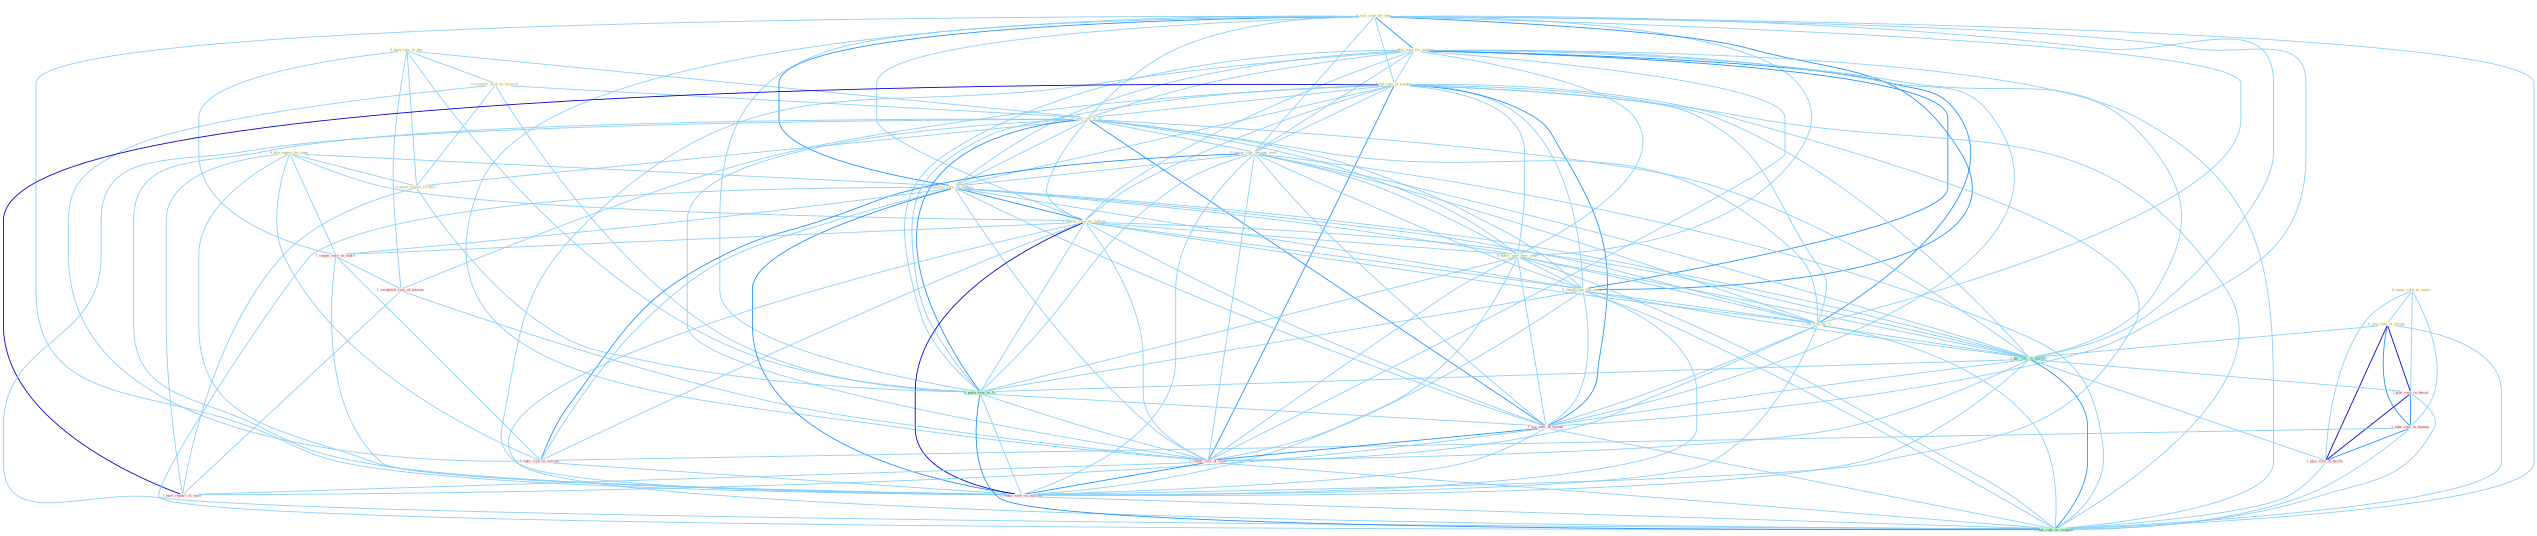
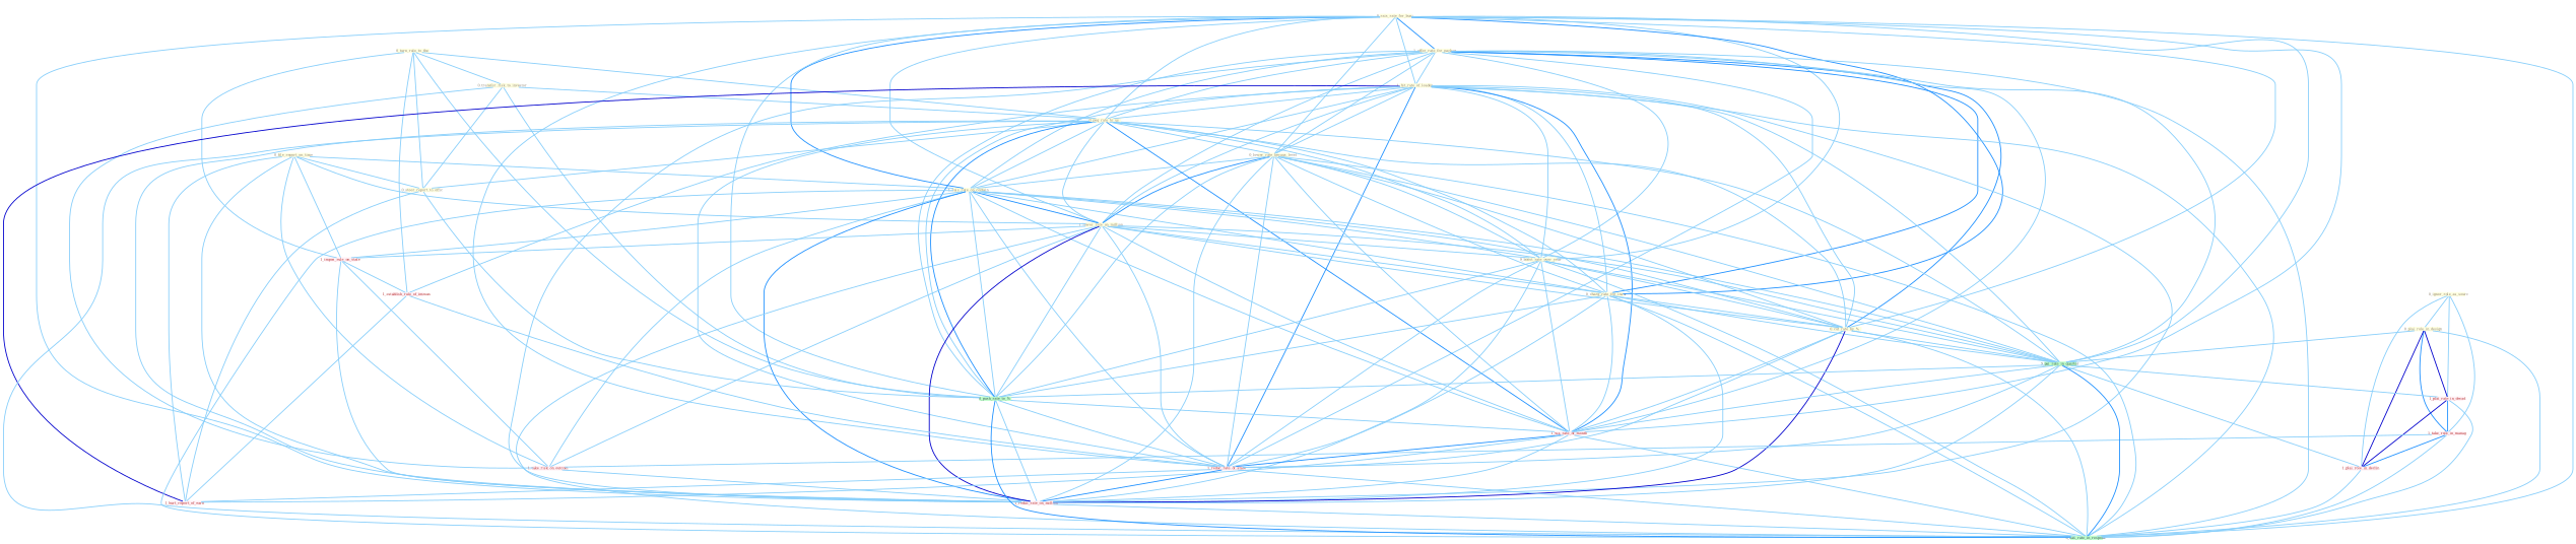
  graph {
    node [color="#ffffe0" fixedsize=true fontcolor="#8b7d6b" fontsize=4 shape=polygon style=filled]
    edge [color="#87cefa" w=1]
    "0_turn_rule_to_the " [height=.06 width=.5]
    "0_transfer_risk_to_investor " [height=.06 width=.5]
    "0_file_report_on_time " [height=.06 width=.5]
    "0_rais_rate_for_busi " [height=.06 width=.5]
    "1_offer_rate_for_packag " [height=.06 width=.5]
    "0_ignor_role_as_sourc " [height=.06 width=.5]
    "1_hit_rate_of_leader " [height=.06 width=.5]
    "0_peg_rate_to_us " [height=.06 width=.5]
    "0_plai_role_in_design " [height=.06 width=.5]
    "0_lower_rate_becaus_level " [height=.06 width=.5]
    "1_rais_rate_on_contain " [height=.06 width=.5]
    "1_lower_rate_on_million " [height=.06 width=.5]
    n13 [height=.06 label="9_boost_rate_over_year" width=.5]
    "0_steer_report_to_offic " [height=.06 width=.5]
    "0_charg_rate_for_insur " [height=.06 width=.5]
    "0_cut_rate_by_% " [height=.06 width=.5]
    "1_impos_rule_on_state " [color="#fff0f5" fontcolor="#b22222" height=.06 width=.5]
    n18 [color="#fff0f5" fontcolor="#b22222" height=.06 label="1_plai_rate_in_decad" width=.5]
    "1_take_role_in_manag " [color="#fff0f5" fontcolor="#b22222" height=.06 width=.5]
    "1_take_risk_on_outcom " [color="#fff0f5" fontcolor="#b22222" height=.06 width=.5]
    "1_establish_rule_of_immun " [color="#fff0f5" fontcolor="#b22222" height=.06 width=.5]
    "1_plai_role_in_declin " [color="#fff0f5" fontcolor="#b22222" height=.06 width=.5]
    "1_wa_rate_of_month " [color="#fff0f5" fontcolor="#b22222" height=.06 width=.5]
    n24 [color="#fff0f5" fontcolor="#b22222" height=.06 label="1_reduc_rate_of_state" width=.5]
    "1_reduc_rate_on_million " [color="#fff0f5" fontcolor="#b22222" height=.06 width=.5]
    "1_hurt_report_of_earn " [color="#fff0f5" fontcolor="#b22222" height=.06 width=.5]
    "0_push_rate_to_% " [color="#BDFCC9" fontcolor="#2f4f4f" height=.06 width=.5]
    "0_pai_rate_in_quarter " [color="#BDFCC9" fontcolor="#2f4f4f" height=.06 width=.5]
    "0_eas_rate_in_respons " [color="#BDFCC9" fontcolor="#2f4f4f" height=.06 width=.5]
    subgraph sub_1 {
      "0_turn_rule_to_the "
      "0_transfer_risk_to_investor "
      "0_file_report_on_time "
      "0_rais_rate_for_busi "
      "1_offer_rate_for_packag "
      "0_ignor_role_as_sourc "
      "1_hit_rate_of_leader "
      "0_peg_rate_to_us "
      "0_plai_role_in_design "
      "0_lower_rate_becaus_level "
      "1_rais_rate_on_contain "
      "1_lower_rate_on_million "
      n13
      "0_steer_report_to_offic "
      "0_charg_rate_for_insur "
      "0_cut_rate_by_% "
    }
    subgraph sub_2 {
      "1_impos_rule_on_state "
      n18
      "1_take_role_in_manag "
      "1_take_risk_on_outcom "
      "1_establish_rule_of_immun "
      "1_plai_role_in_declin "
      "1_wa_rate_of_month "
      n24
      "1_reduc_rate_on_million "
      "1_hurt_report_of_earn "
    }
    "0_turn_rule_to_the " -- "0_transfer_risk_to_investor "
    "0_turn_rule_to_the " -- "0_peg_rate_to_us "
    "0_turn_rule_to_the " -- "0_steer_report_to_offic "
    "0_turn_rule_to_the " -- "1_impos_rule_on_state "
    "0_turn_rule_to_the " -- "1_establish_rule_of_immun "
    "0_turn_rule_to_the " -- "0_push_rate_to_% "
    "0_transfer_risk_to_investor " -- "0_peg_rate_to_us "
    "0_transfer_risk_to_investor " -- "0_steer_report_to_offic "
    "0_transfer_risk_to_investor " -- "1_take_risk_on_outcom "
    "0_transfer_risk_to_investor " -- "0_push_rate_to_% "
    "0_file_report_on_time " -- "1_rais_rate_on_contain "
    "0_file_report_on_time " -- "1_lower_rate_on_million "
    "0_file_report_on_time " -- "0_steer_report_to_offic "
    "0_file_report_on_time " -- "1_impos_rule_on_state "
    "0_file_report_on_time " -- "1_take_risk_on_outcom "
    "0_file_report_on_time " -- "1_reduc_rate_on_million "
    "0_file_report_on_time " -- "1_hurt_report_of_earn "
    "0_rais_rate_for_busi " -- "1_offer_rate_for_packag " [color="#1e90ff" w=2]
    "0_rais_rate_for_busi " -- "1_hit_rate_of_leader "
    "0_rais_rate_for_busi " -- "0_peg_rate_to_us "
    "0_rais_rate_for_busi " -- "0_lower_rate_becaus_level "
    "0_rais_rate_for_busi " -- "1_rais_rate_on_contain " [color="#1e90ff" w=2]
    "0_rais_rate_for_busi " -- "1_lower_rate_on_million "
    "0_rais_rate_for_busi " -- n13
    "0_rais_rate_for_busi " -- "0_charg_rate_for_insur " [color="#1e90ff" w=2]
    "0_rais_rate_for_busi " -- "0_cut_rate_by_% "
    "0_rais_rate_for_busi " -- "1_wa_rate_of_month "
    "0_rais_rate_for_busi " -- n24
    "0_rais_rate_for_busi " -- "1_reduc_rate_on_million "
    "0_rais_rate_for_busi " -- "0_push_rate_to_% "
    "0_rais_rate_for_busi " -- "0_pai_rate_in_quarter "
    "0_rais_rate_for_busi " -- "0_eas_rate_in_respons "
    "1_offer_rate_for_packag " -- "1_hit_rate_of_leader "
    "1_offer_rate_for_packag " -- "0_peg_rate_to_us "
    "1_offer_rate_for_packag " -- "0_lower_rate_becaus_level "
    "1_offer_rate_for_packag " -- "1_rais_rate_on_contain "
    "1_offer_rate_for_packag " -- "1_lower_rate_on_million "
    "1_offer_rate_for_packag " -- n13
    "1_offer_rate_for_packag " -- "0_charg_rate_for_insur " [color="#1e90ff" w=2]
    "1_offer_rate_for_packag " -- "0_cut_rate_by_% " [color="#1e90ff"]
    "1_offer_rate_for_packag " -- "1_wa_rate_of_month "
    "1_offer_rate_for_packag " -- n24
    "1_offer_rate_for_packag " -- "1_reduc_rate_on_million "
    "1_offer_rate_for_packag " -- "0_push_rate_to_% "
    "1_offer_rate_for_packag " -- "0_pai_rate_in_quarter "
    "1_offer_rate_for_packag " -- "0_eas_rate_in_respons "
    "0_ignor_role_as_sourc " -- "0_plai_role_in_design "
    "0_ignor_role_as_sourc " -- n18
    "0_ignor_role_as_sourc " -- "1_take_role_in_manag "
    "0_ignor_role_as_sourc " -- "1_plai_role_in_declin "
    "1_hit_rate_of_leader " -- "0_peg_rate_to_us "
    "1_hit_rate_of_leader " -- "0_lower_rate_becaus_level "
    "1_hit_rate_of_leader " -- "1_rais_rate_on_contain "
    "1_hit_rate_of_leader " -- "1_lower_rate_on_million "
    "1_hit_rate_of_leader " -- n13
    "1_hit_rate_of_leader " -- "0_charg_rate_for_insur "
    "1_hit_rate_of_leader " -- "0_cut_rate_by_% "
    "1_hit_rate_of_leader " -- "1_establish_rule_of_immun "
    "1_hit_rate_of_leader " -- "1_wa_rate_of_month " [color="#1e90ff" w=2]
    "1_hit_rate_of_leader " -- n24 [color="#1e90ff" w=2]
    "1_hit_rate_of_leader " -- "1_reduc_rate_on_million "
    "1_hit_rate_of_leader " -- "1_hurt_report_of_earn " [color="#0000cd"]
    "1_hit_rate_of_leader " -- "0_push_rate_to_% "
    "1_hit_rate_of_leader " -- "0_pai_rate_in_quarter "
    "1_hit_rate_of_leader " -- "0_eas_rate_in_respons "
    "0_peg_rate_to_us " -- "0_lower_rate_becaus_level "
    "0_peg_rate_to_us " -- "1_rais_rate_on_contain "
    "0_peg_rate_to_us " -- "1_lower_rate_on_million "
    "0_peg_rate_to_us " -- n13
    "0_peg_rate_to_us " -- "0_steer_report_to_offic "
    "0_peg_rate_to_us " -- "0_charg_rate_for_insur "
    "0_peg_rate_to_us " -- "0_cut_rate_by_% "
    "0_peg_rate_to_us " -- "1_wa_rate_of_month " [color="#1e90ff"]
    "0_peg_rate_to_us " -- n24
    "0_peg_rate_to_us " -- "1_reduc_rate_on_million "
    "0_peg_rate_to_us " -- "0_push_rate_to_% " [color="#1e90ff" w=2]
    "0_peg_rate_to_us " -- "0_pai_rate_in_quarter "
    "0_peg_rate_to_us " -- "0_eas_rate_in_respons "
    "0_plai_role_in_design " -- n18 [color="#0000cd" w=3]
    "0_plai_role_in_design " -- "1_take_role_in_manag " [color="#1e90ff" w=2]
    "0_plai_role_in_design " -- "1_plai_role_in_declin " [color="#0000cd" w=3]
    "0_plai_role_in_design " -- "0_pai_rate_in_quarter "
    "0_plai_role_in_design " -- "0_eas_rate_in_respons "
    "0_lower_rate_becaus_level " -- "1_rais_rate_on_contain "
-   "0_lower_rate_becaus_level " -- "1_take_risk_on_outcom " [color="#1e90ff" w=2]
+   "0_lower_rate_becaus_level " -- "1_lower_rate_on_million " [color="#1e90ff" w=2]
    "0_lower_rate_becaus_level " -- n13
    "0_lower_rate_becaus_level " -- "0_charg_rate_for_insur "
    "0_lower_rate_becaus_level " -- "0_cut_rate_by_% "
    "0_lower_rate_becaus_level " -- "1_wa_rate_of_month "
    "0_lower_rate_becaus_level " -- n24
    "0_lower_rate_becaus_level " -- "1_reduc_rate_on_million "
    "0_lower_rate_becaus_level " -- "0_push_rate_to_% "
    "0_lower_rate_becaus_level " -- "0_pai_rate_in_quarter "
    "0_lower_rate_becaus_level " -- "0_eas_rate_in_respons "
    "1_rais_rate_on_contain " -- "1_lower_rate_on_million " [color="#1e90ff" w=2]
    "1_rais_rate_on_contain " -- n13
    "1_rais_rate_on_contain " -- "0_charg_rate_for_insur "
    "1_rais_rate_on_contain " -- "0_cut_rate_by_% "
    "1_rais_rate_on_contain " -- "1_impos_rule_on_state "
    "1_rais_rate_on_contain " -- "1_take_risk_on_outcom "
    "1_rais_rate_on_contain " -- "1_wa_rate_of_month "
    "1_rais_rate_on_contain " -- n24
    "1_rais_rate_on_contain " -- "1_reduc_rate_on_million " [color="#1e90ff" w=2]
+   "1_rais_rate_on_contain " -- "0_push_rate_to_% "
    "1_rais_rate_on_contain " -- "0_pai_rate_in_quarter "
    "1_rais_rate_on_contain " -- "0_eas_rate_in_respons "
    "1_lower_rate_on_million " -- n13
    "1_lower_rate_on_million " -- "0_charg_rate_for_insur "
    "1_lower_rate_on_million " -- "0_cut_rate_by_% "
    "1_lower_rate_on_million " -- "1_impos_rule_on_state "
    "1_lower_rate_on_million " -- "1_take_risk_on_outcom "
    "1_lower_rate_on_million " -- "1_wa_rate_of_month "
    "1_lower_rate_on_million " -- n24
    "1_lower_rate_on_million " -- "1_reduc_rate_on_million " [color="#0000cd" w=3]
    "1_lower_rate_on_million " -- "0_push_rate_to_% "
    "1_lower_rate_on_million " -- "0_pai_rate_in_quarter "
    "1_lower_rate_on_million " -- "0_eas_rate_in_respons "
-   n13 -- "0_charg_rate_for_insur "
    n13 -- "0_cut_rate_by_% "
    n13 -- "1_wa_rate_of_month "
    n13 -- n24
    n13 -- "1_reduc_rate_on_million "
    n13 -- "0_push_rate_to_% "
    n13 -- "0_pai_rate_in_quarter "
    n13 -- "0_eas_rate_in_respons "
    "0_steer_report_to_offic " -- "1_hurt_report_of_earn "
    "0_steer_report_to_offic " -- "0_push_rate_to_% "
    "0_charg_rate_for_insur " -- "0_cut_rate_by_% "
    "0_charg_rate_for_insur " -- "1_wa_rate_of_month "
    "0_charg_rate_for_insur " -- n24
    "0_charg_rate_for_insur " -- "1_reduc_rate_on_million "
    "0_charg_rate_for_insur " -- "0_push_rate_to_% "
    "0_charg_rate_for_insur " -- "0_pai_rate_in_quarter "
    "0_charg_rate_for_insur " -- "0_eas_rate_in_respons "
    "0_cut_rate_by_% " -- "1_wa_rate_of_month "
    "0_cut_rate_by_% " -- n24
-   "0_cut_rate_by_% " -- "1_reduc_rate_on_million "
+   "0_cut_rate_by_% " -- "1_reduc_rate_on_million " [color="#0000cd"]
    "0_cut_rate_by_% " -- "0_pai_rate_in_quarter "
    "0_cut_rate_by_% " -- "0_eas_rate_in_respons "
    "1_impos_rule_on_state " -- "1_take_risk_on_outcom "
    "1_impos_rule_on_state " -- "1_establish_rule_of_immun "
    "1_impos_rule_on_state " -- "1_reduc_rate_on_million "
    n18 -- "1_take_role_in_manag " [color="#1e90ff" w=2]
    n18 -- "1_plai_role_in_declin " [color="#0000cd" w=3]
    n18 -- "0_eas_rate_in_respons "
    "1_take_role_in_manag " -- "1_take_risk_on_outcom "
    "1_take_role_in_manag " -- "1_plai_role_in_declin " [color="#1e90ff" w=2]
    "1_take_role_in_manag " -- "0_eas_rate_in_respons "
    "1_take_risk_on_outcom " -- "1_reduc_rate_on_million "
    "1_establish_rule_of_immun " -- n24
    "1_establish_rule_of_immun " -- "1_hurt_report_of_earn "
    "1_plai_role_in_declin " -- "0_eas_rate_in_respons "
    "1_wa_rate_of_month " -- n24 [color="#1e90ff" w=2]
    "1_wa_rate_of_month " -- "1_reduc_rate_on_million "
    "1_wa_rate_of_month " -- "1_hurt_report_of_earn "
    "1_wa_rate_of_month " -- "0_eas_rate_in_respons "
    n24 -- "1_reduc_rate_on_million " [color="#1e90ff" w=2]
    n24 -- "1_hurt_report_of_earn "
    n24 -- "0_eas_rate_in_respons "
    "1_reduc_rate_on_million " -- "0_eas_rate_in_respons "
    "0_push_rate_to_% " -- "1_wa_rate_of_month "
    "0_push_rate_to_% " -- n24
    "0_push_rate_to_% " -- "1_reduc_rate_on_million "
    "0_push_rate_to_% " -- "0_eas_rate_in_respons " [color="#1e90ff"]
    "0_pai_rate_in_quarter " -- n18
    "0_pai_rate_in_quarter " -- "1_plai_role_in_declin "
    "0_pai_rate_in_quarter " -- "1_wa_rate_of_month "
    "0_pai_rate_in_quarter " -- n24
    "0_pai_rate_in_quarter " -- "1_reduc_rate_on_million "
    "0_pai_rate_in_quarter " -- "0_push_rate_to_% "
    "0_pai_rate_in_quarter " -- "0_eas_rate_in_respons " [color="#1e90ff" w=2]
  }
